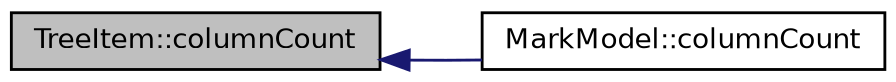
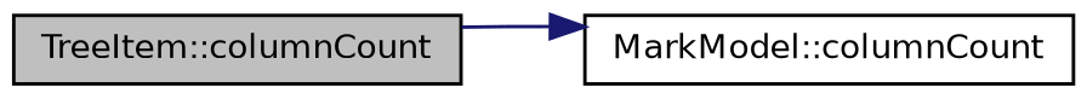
  digraph {
    rankdir=LR
    node [color=black fontname=Helvetica fontsize=10 shape=record style=filled]
    n1 [fillcolor=grey75 fontcolor=black height=0.2 label="TreeItem::columnCount" width=0.4]
    n2 [fillcolor=white height=0.2 label="MarkModel::columnCount" width=0.4]
-   n1 -> n2 [color=midnightblue dir=back fontname=Helvetica fontsize=10 labelfontname=Helvetica labelfontsize=10 style=solid]
+   n2 -> n1 [color=midnightblue dir=back fontname=Helvetica fontsize=10 labelfontname=Helvetica labelfontsize=10 style=solid]
  }
